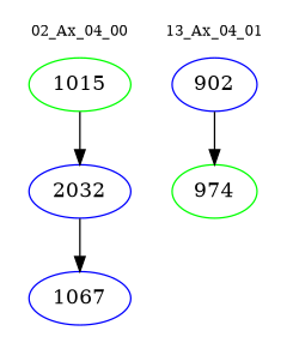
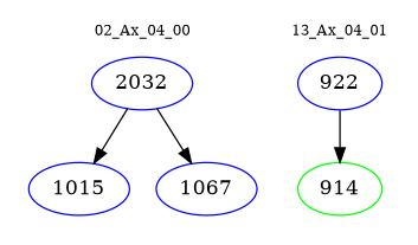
  digraph {
    node [color=blue]
    edge [color=black]
    n1 [label=2032]
-   n2 [color=green label=1015]
+   n2 [label=1015]
    n3 [label=1067]
-   n4 [label=902]
-   n5 [color=green label=974]
+   n4 [label=922]
+   n5 [color=green label=914]
    subgraph cluster_1 {
      color=white
      fontsize=10
      label="02_Ax_04_00"
      n1
      n2
      n3
    }
    subgraph cluster_2 {
      color=white
      fontsize=10
      label="13_Ax_04_01"
      n4
      n5
    }
-   n2 -> n1
+   n1 -> n2
    n1 -> n3
    n4 -> n5
  }
